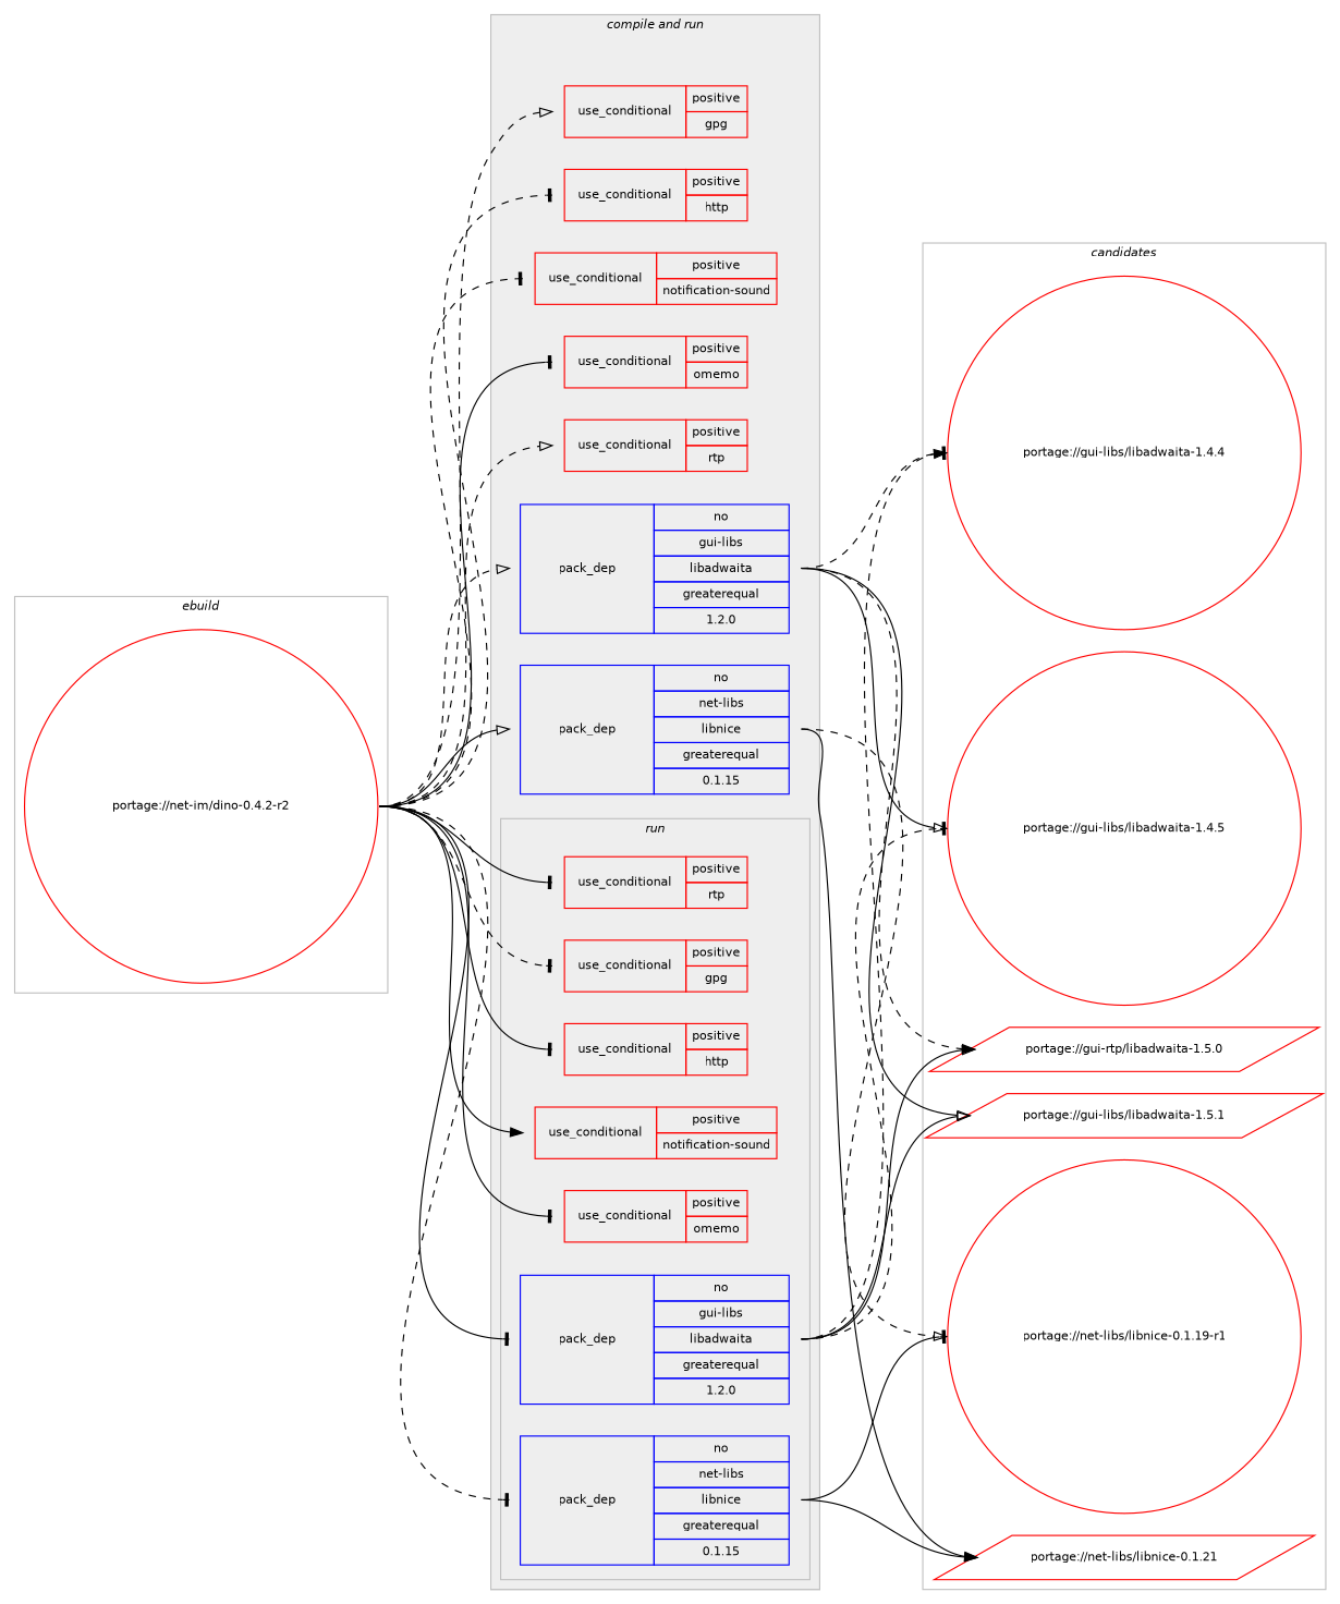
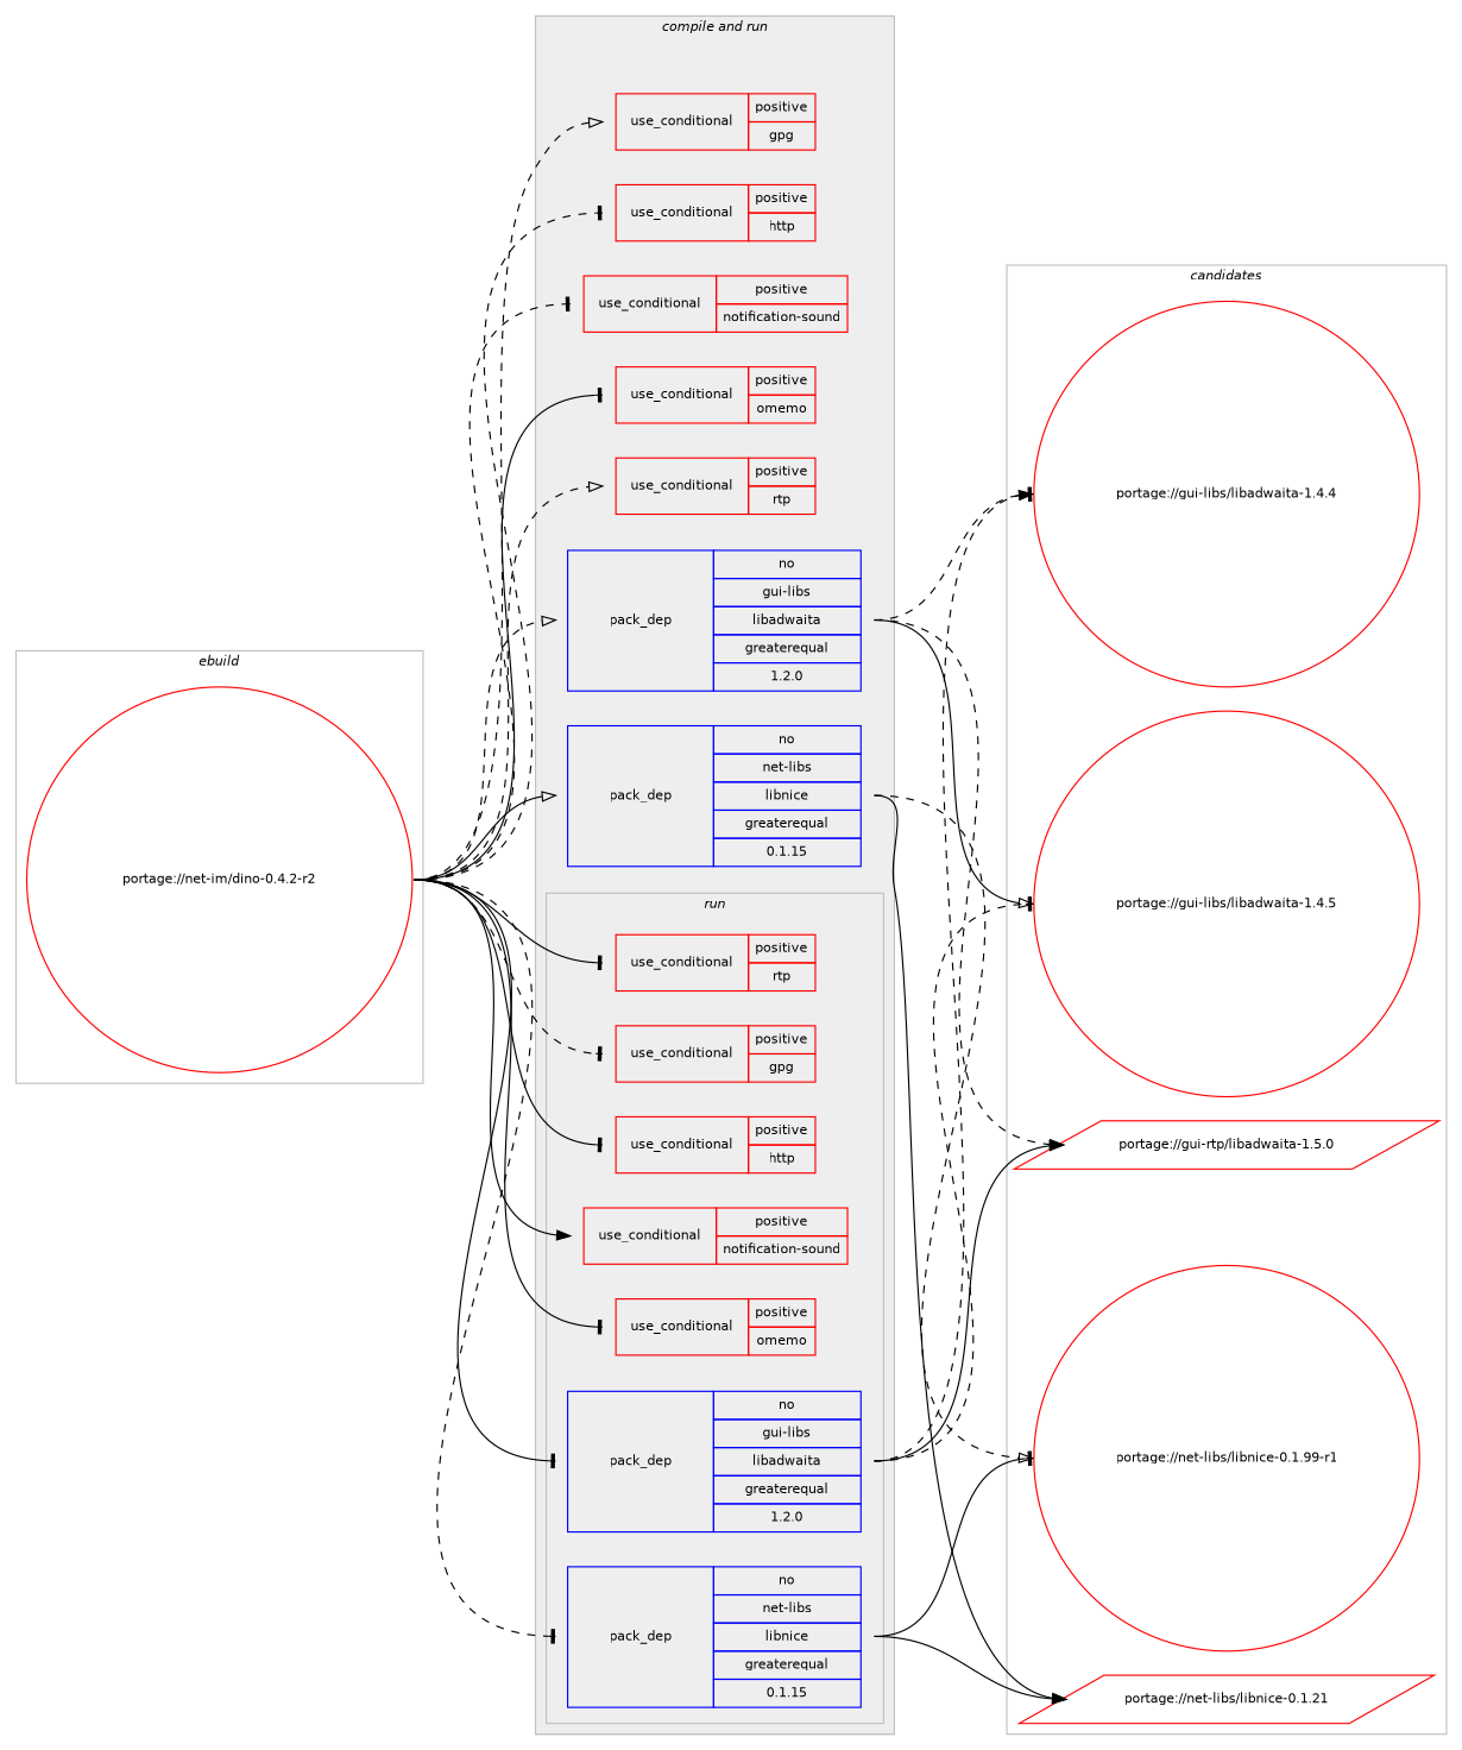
  digraph {
    compound=true
    concentrate=true
    fontname=Helvetica
    fontsize=10
    newrank=true
    rankdir=LR
    ranksep=1.5
    node [color=red fontname=Helvetica fontsize=10 shape=none]
    edge [arrowhead=tee headport=w style=solid tailport=e weight=20]
    n1 [label="portage://net-im/dino-0.4.2-r2" shape=circle width=4]
    n2 [label=<<TABLE BORDER="0" CELLBORDER="1" CELLSPACING="0" CELLPADDING="4"><TR><TD ROWSPAN="3" CELLPADDING="10">use_conditional</TD></TR><TR><TD>positive</TD></TR><TR><TD>gpg</TD></TR></TABLE>>]
    n3 [label=<<TABLE BORDER="0" CELLBORDER="1" CELLSPACING="0" CELLPADDING="4"><TR><TD ROWSPAN="3" CELLPADDING="10">use_conditional</TD></TR><TR><TD>positive</TD></TR><TR><TD>http</TD></TR></TABLE>>]
    n4 [label=<<TABLE BORDER="0" CELLBORDER="1" CELLSPACING="0" CELLPADDING="4"><TR><TD ROWSPAN="3" CELLPADDING="10">use_conditional</TD></TR><TR><TD>positive</TD></TR><TR><TD>notification-sound</TD></TR></TABLE>>]
    n5 [label=<<TABLE BORDER="0" CELLBORDER="1" CELLSPACING="0" CELLPADDING="4"><TR><TD ROWSPAN="3" CELLPADDING="10">use_conditional</TD></TR><TR><TD>positive</TD></TR><TR><TD>omemo</TD></TR></TABLE>>]
    n6 [label=<<TABLE BORDER="0" CELLBORDER="1" CELLSPACING="0" CELLPADDING="4"><TR><TD ROWSPAN="3" CELLPADDING="10">use_conditional</TD></TR><TR><TD>positive</TD></TR><TR><TD>rtp</TD></TR></TABLE>>]
    n7 [color=blue label=<<TABLE BORDER="0" CELLBORDER="1" CELLSPACING="0" CELLPADDING="4" WIDTH="220"><TR><TD ROWSPAN="6" CELLPADDING="30">pack_dep</TD></TR><TR><TD WIDTH="110">no</TD></TR><TR><TD>gui-libs</TD></TR><TR><TD>libadwaita</TD></TR><TR><TD>greaterequal</TD></TR><TR><TD>1.2.0</TD></TR></TABLE>>]
    n8 [color=blue label=<<TABLE BORDER="0" CELLBORDER="1" CELLSPACING="0" CELLPADDING="4" WIDTH="220"><TR><TD ROWSPAN="6" CELLPADDING="30">pack_dep</TD></TR><TR><TD WIDTH="110">no</TD></TR><TR><TD>net-libs</TD></TR><TR><TD>libnice</TD></TR><TR><TD>greaterequal</TD></TR><TR><TD>0.1.15</TD></TR></TABLE>>]
    n9 [label=<<TABLE BORDER="0" CELLBORDER="1" CELLSPACING="0" CELLPADDING="4"><TR><TD ROWSPAN="3" CELLPADDING="10">use_conditional</TD></TR><TR><TD>positive</TD></TR><TR><TD>rtp</TD></TR></TABLE>>]
    n10 [label=<<TABLE BORDER="0" CELLBORDER="1" CELLSPACING="0" CELLPADDING="4"><TR><TD ROWSPAN="3" CELLPADDING="10">use_conditional</TD></TR><TR><TD>positive</TD></TR><TR><TD>gpg</TD></TR></TABLE>>]
    n11 [label=<<TABLE BORDER="0" CELLBORDER="1" CELLSPACING="0" CELLPADDING="4"><TR><TD ROWSPAN="3" CELLPADDING="10">use_conditional</TD></TR><TR><TD>positive</TD></TR><TR><TD>http</TD></TR></TABLE>>]
    n12 [label=<<TABLE BORDER="0" CELLBORDER="1" CELLSPACING="0" CELLPADDING="4"><TR><TD ROWSPAN="3" CELLPADDING="10">use_conditional</TD></TR><TR><TD>positive</TD></TR><TR><TD>notification-sound</TD></TR></TABLE>>]
    n13 [label=<<TABLE BORDER="0" CELLBORDER="1" CELLSPACING="0" CELLPADDING="4"><TR><TD ROWSPAN="3" CELLPADDING="10">use_conditional</TD></TR><TR><TD>positive</TD></TR><TR><TD>omemo</TD></TR></TABLE>>]
    n14 [color=blue label=<<TABLE BORDER="0" CELLBORDER="1" CELLSPACING="0" CELLPADDING="4" WIDTH="220"><TR><TD ROWSPAN="6" CELLPADDING="30">pack_dep</TD></TR><TR><TD WIDTH="110">no</TD></TR><TR><TD>gui-libs</TD></TR><TR><TD>libadwaita</TD></TR><TR><TD>greaterequal</TD></TR><TR><TD>1.2.0</TD></TR></TABLE>>]
    n15 [color=blue label=<<TABLE BORDER="0" CELLBORDER="1" CELLSPACING="0" CELLPADDING="4" WIDTH="220"><TR><TD ROWSPAN="6" CELLPADDING="30">pack_dep</TD></TR><TR><TD WIDTH="110">no</TD></TR><TR><TD>net-libs</TD></TR><TR><TD>libnice</TD></TR><TR><TD>greaterequal</TD></TR><TR><TD>0.1.15</TD></TR></TABLE>>]
    n16 [label="portage://gui-libs/libadwaita-1.4.4" shape=circle width=4]
    n17 [label="portage://gui-libs/libadwaita-1.4.5" shape=circle width=4]
    n18 [label="portage://gui-rtp/libadwaita-1.5.0" shape=parallelogram width=4]
-   n19 [label="portage://gui-libs/libadwaita-1.5.1" shape=parallelogram width=4]
-   n20 [label="portage://net-libs/libnice-0.1.19-r1" shape=circle width=4]
+   n20 [label="portage://net-libs/libnice-0.1.99-r1" shape=circle width=4]
    n21 [label="portage://net-libs/libnice-0.1.21" shape=parallelogram width=4]
    subgraph cluster_1 {
      color=gray
      label=<<i>ebuild</i>>
      rank=same
      n1
    }
    subgraph cluster_2 {
      color=gray
      label=<<i>dependencies</i>>
      subgraph cluster_3 {
        color=gray
        fillcolor="#eeeeee"
        label=<<i>compile</i>>
        style=filled
        subgraph sub_4 {
          color=gray
          fillcolor="#eeeeee"
          label=<<i>compile</i>>
          style=filled
          n2
        }
        subgraph sub_5 {
          color=gray
          fillcolor="#eeeeee"
          label=<<i>compile</i>>
          style=filled
          n3
        }
        subgraph sub_6 {
          color=gray
          fillcolor="#eeeeee"
          label=<<i>compile</i>>
          style=filled
          n4
        }
        subgraph sub_7 {
          color=gray
          fillcolor="#eeeeee"
          label=<<i>compile</i>>
          style=filled
          n5
        }
        subgraph sub_8 {
          color=gray
          fillcolor="#eeeeee"
          label=<<i>compile</i>>
          style=filled
          n6
        }
        subgraph sub_9 {
          color=gray
          fillcolor="#eeeeee"
          label=<<i>compile</i>>
          style=filled
          n7
        }
        subgraph sub_10 {
          color=gray
          fillcolor="#eeeeee"
          label=<<i>compile</i>>
          style=filled
          n8
        }
      }
      subgraph cluster_11 {
        color=gray
        fillcolor="#eeeeee"
        label=<<i>compile and run</i>>
        style=filled
      }
      subgraph cluster_12 {
        color=gray
        fillcolor="#eeeeee"
        label=<<i>run</i>>
        style=filled
        subgraph sub_13 {
          color=gray
          fillcolor="#eeeeee"
          label=<<i>run</i>>
          style=filled
          n9
        }
        subgraph sub_14 {
          color=gray
          fillcolor="#eeeeee"
          label=<<i>run</i>>
          style=filled
          n10
        }
        subgraph sub_15 {
          color=gray
          fillcolor="#eeeeee"
          label=<<i>run</i>>
          style=filled
          n11
        }
        subgraph sub_16 {
          color=gray
          fillcolor="#eeeeee"
          label=<<i>run</i>>
          style=filled
          n12
        }
        subgraph sub_17 {
          color=gray
          fillcolor="#eeeeee"
          label=<<i>run</i>>
          style=filled
          n13
        }
        subgraph sub_18 {
          color=gray
          fillcolor="#eeeeee"
          label=<<i>run</i>>
          style=filled
          n14
        }
        subgraph sub_19 {
          color=gray
          fillcolor="#eeeeee"
          label=<<i>run</i>>
          style=filled
          n15
        }
      }
    }
    subgraph cluster_20 {
      color=gray
      label=<<i>candidates</i>>
      rank=same
      subgraph sub_21 {
        color=black
        label=<<i>candidates</i>>
        nodesep=1
        rank=same
        n16
        n17
        n18
-       n19
      }
      subgraph sub_22 {
        color=black
        label=<<i>candidates</i>>
        nodesep=1
        rank=same
        n20
        n21
      }
      subgraph sub_23 {
        color=black
        label=<<i>candidates</i>>
        nodesep=1
        rank=same
        n16
        n17
        n18
-       n19
      }
      subgraph sub_24 {
        color=black
        label=<<i>candidates</i>>
        nodesep=1
        rank=same
        n20
        n21
      }
    }
    n1 -> n2 [arrowhead=onormal style=dashed]
    n1 -> n3 [style=dashed]
    n1 -> n4 [style=dashed]
    n1 -> n5
    n1 -> n6 [arrowhead=onormal style=dashed]
    n1 -> n7 [arrowhead=onormal style=dashed]
    n1 -> n8 [arrowhead=onormal]
    n1 -> n9
    n1 -> n10 [style=dashed]
    n1 -> n11
    n1 -> n12 [arrowhead=normal]
    n1 -> n13
    n1 -> n14
    n1 -> n15 [style=dashed]
    n7 -> n16 [arrowhead=normal style=dashed weight=100]
    n7 -> n17 [arrowhead=onormal weight=100]
    n7 -> n18 [arrowhead=normal style=dashed weight=100]
-   n7 -> n19 [arrowhead=onormal weight=100]
    n8 -> n20 [arrowhead=onormal style=dashed weight=100]
    n8 -> n21 [arrowhead=onormal weight=100]
    n14 -> n16 [style=dashed weight=100]
    n14 -> n17 [style=dashed weight=100]
    n14 -> n18 [arrowhead=onormal weight=100]
-   n14 -> n19 [arrowhead=onormal weight=100]
    n15 -> n20 [weight=100]
    n15 -> n21 [arrowhead=normal weight=100]
  }
